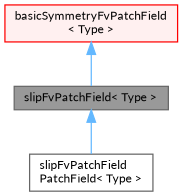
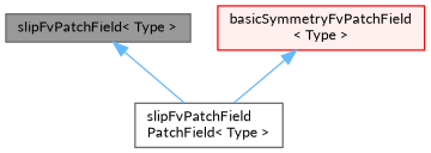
  digraph {
    fontname=Lato
    node [color=gray40 fontname=Lato fontsize=10 shape=box style=filled]
    edge [color=steelblue1 dir=back fontname=Lato fontsize=10 labelfontname=Helvetica labelfontsize=10 style=solid]
    n1 [fillcolor=grey60 fontcolor=black height=0.2 label="slipFvPatchField\< Type \>" width=0.4]
    n2 [fillcolor=white height=0.2 label="slipFvPatchField\lPatchField\< Type \>" width=0.4]
    n3 [color=red fillcolor="#FFF0F0" height=0.2 label="basicSymmetryFvPatchField\l\< Type \>" width=0.4]
    n1 -> n2
-   n3 -> n1
+   n3 -> n2
  }
